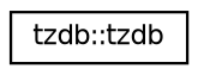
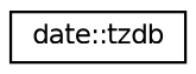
  digraph {
    rankdir=LR
-   n1 [color=black fillcolor=white fontname=Helvetica fontsize=10 height=0.2 label="tzdb::tzdb" shape=record style=filled width=0.4]
+   n1 [color=black fillcolor=white fontname=Helvetica fontsize=10 height=0.2 label="date::tzdb" shape=record style=filled width=0.4]
  }
